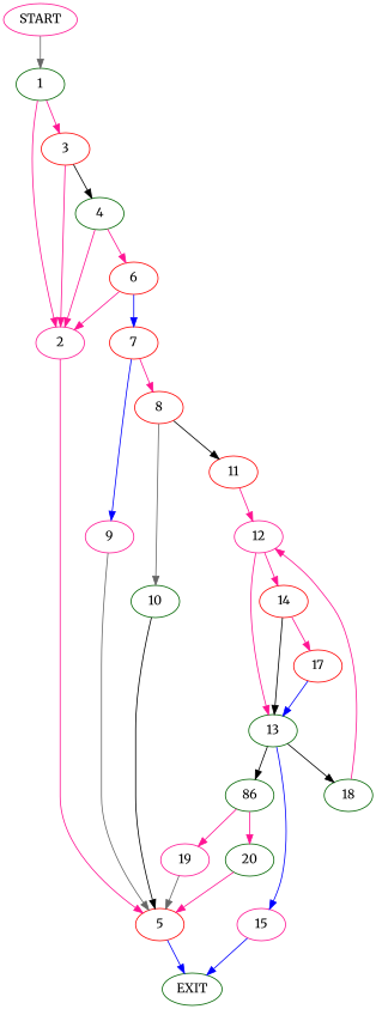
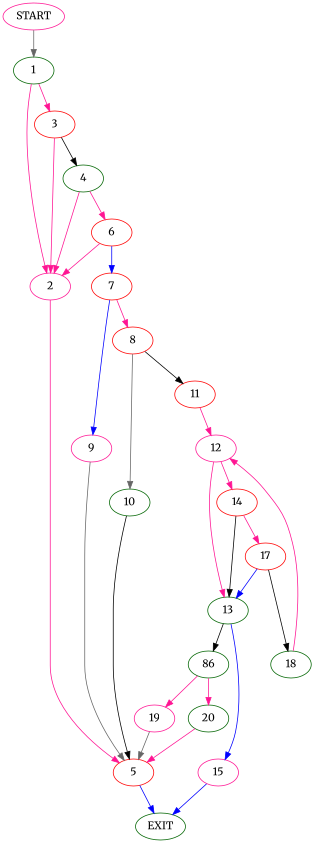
  digraph {
    fontname=Merriweather
    node [color=darkgreen fontname=Merriweather]
    edge [color=deeppink fontname=Merriweather]
    n1 [color=deeppink label=START]
    1
    2 [color=deeppink]
    3 [color=red]
    n5 [label=EXIT]
    5 [color=red]
    4
    6 [color=red]
    7 [color=red]
    8 [color=red]
    9 [color=deeppink]
    10
    11 [color=red]
    12 [color=deeppink]
    13
    14 [color=red]
    15 [color=deeppink]
    n18 [label=86]
    17 [color=red]
    19 [color=deeppink]
    20
    18
    n1 -> 1 [color=gray40]
    1 -> 2
    1 -> 3
    2 -> 5
    3 -> 2
    3 -> 4 [color=black]
    5 -> n5 [color=blue]
    4 -> 2
    4 -> 6
    6 -> 2
    6 -> 7 [color=blue]
    7 -> 8
    7 -> 9 [color=blue]
    8 -> 10 [color=gray40]
    8 -> 11 [color=black]
    9 -> 5 [color=gray40]
    10 -> 5 [color=black]
    11 -> 12
    12 -> 13
    12 -> 14
    13 -> 15 [color=blue]
    13 -> n18 [color=black]
    14 -> 13 [color=black]
    14 -> 17
    15 -> n5 [color=blue]
    n18 -> 19
    n18 -> 20
    17 -> 13 [color=blue]
-   13 -> 18 [color=black]
+   17 -> 18 [color=black]
    19 -> 5 [color=gray40]
    20 -> 5
    18 -> 12
  }
